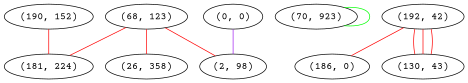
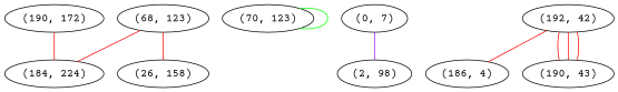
  graph {
    fontname="Courier Prime"
    node [fontname="Courier Prime"]
    edge [color=red fontname="Courier Prime" weight=1]
-   "(190, 172)" [label="(190, 152)"]
-   "(184, 224)" [label="(181, 224)"]
-   "(70, 123)" [label="(70, 923)"]
-   "(0, 0)"
+   "(190, 172)"
+   "(184, 224)"
+   "(70, 123)"
+   "(0, 0)" [label="(0, 7)"]
    "(2, 98)"
    n6 [label="(192, 42)"]
-   "(186, 4)" [label="(186, 0)"]
-   "(190, 43)" [label="(130, 43)"]
+   "(186, 4)"
+   "(190, 43)"
    "(68, 123)"
-   "(26, 158)" [label="(26, 358)"]
+   "(26, 158)"
    "(190, 172)" -- "(184, 224)"
    "(70, 123)" -- "(70, 123)" [color=green weight=2]
    "(0, 0)" -- "(2, 98)" [color=purple weight=4]
    n6 -- "(186, 4)"
    n6 -- "(190, 43)"
    n6 -- "(190, 43)"
    n6 -- "(190, 43)"
    "(68, 123)" -- "(184, 224)"
-   "(68, 123)" -- "(2, 98)"
    "(68, 123)" -- "(26, 158)"
  }
